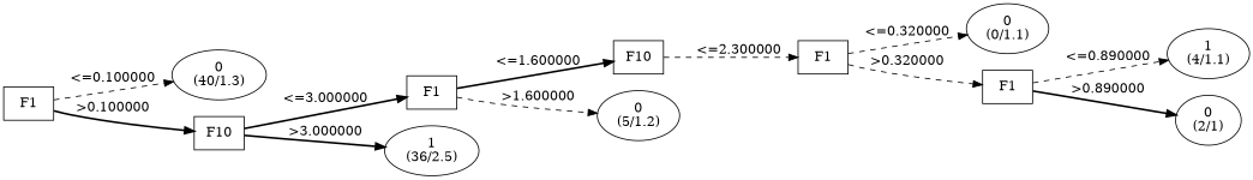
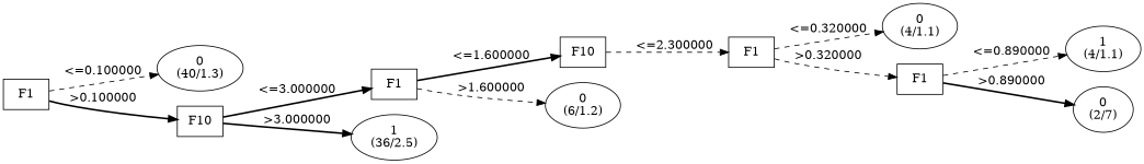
  digraph {
    rankdir=LR
    node [shape=box]
    edge [style=dashed]
    n1 [label="F1\n"]
    n2 [label="0\n(40/1.3)" shape=ellipse]
    n3 [label="F10\n"]
    n4 [label="F1\n"]
    n5 [label="1\n(36/2.5)" shape=ellipse]
    n6 [label="F10\n"]
-   n7 [label="0\n(5/1.2)" shape=ellipse]
+   n7 [label="0\n(6/1.2)" shape=ellipse]
    n8 [label="F1\n"]
-   n9 [label="0\n(0/1.1)" shape=ellipse]
+   n9 [label="0\n(4/1.1)" shape=ellipse]
    n10 [label="F1\n"]
    n11 [label="1\n(4/1.1)" shape=ellipse]
-   n12 [label="0\n(2/1)" shape=ellipse]
+   n12 [label="0\n(2/7)" shape=ellipse]
    n1 -> n2 [label="<=0.100000"]
    n1 -> n3 [label=">0.100000" style=bold]
    n3 -> n4 [label="<=3.000000" style=bold]
    n3 -> n5 [label=">3.000000" style=bold]
    n4 -> n6 [label="<=1.600000" style=bold]
    n4 -> n7 [label=">1.600000"]
    n6 -> n8 [label="<=2.300000"]
    n8 -> n9 [label="<=0.320000"]
    n8 -> n10 [label=">0.320000"]
    n10 -> n11 [label="<=0.890000"]
    n10 -> n12 [label=">0.890000" style=bold]
  }
